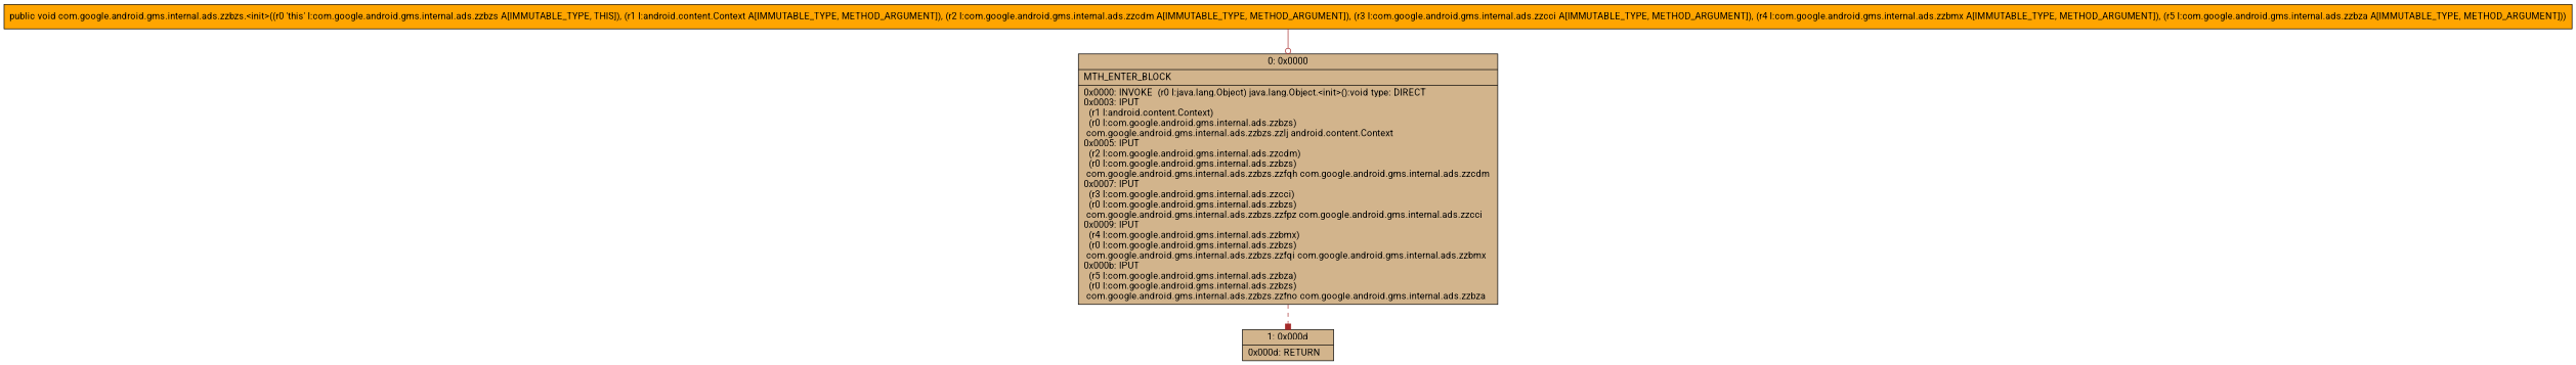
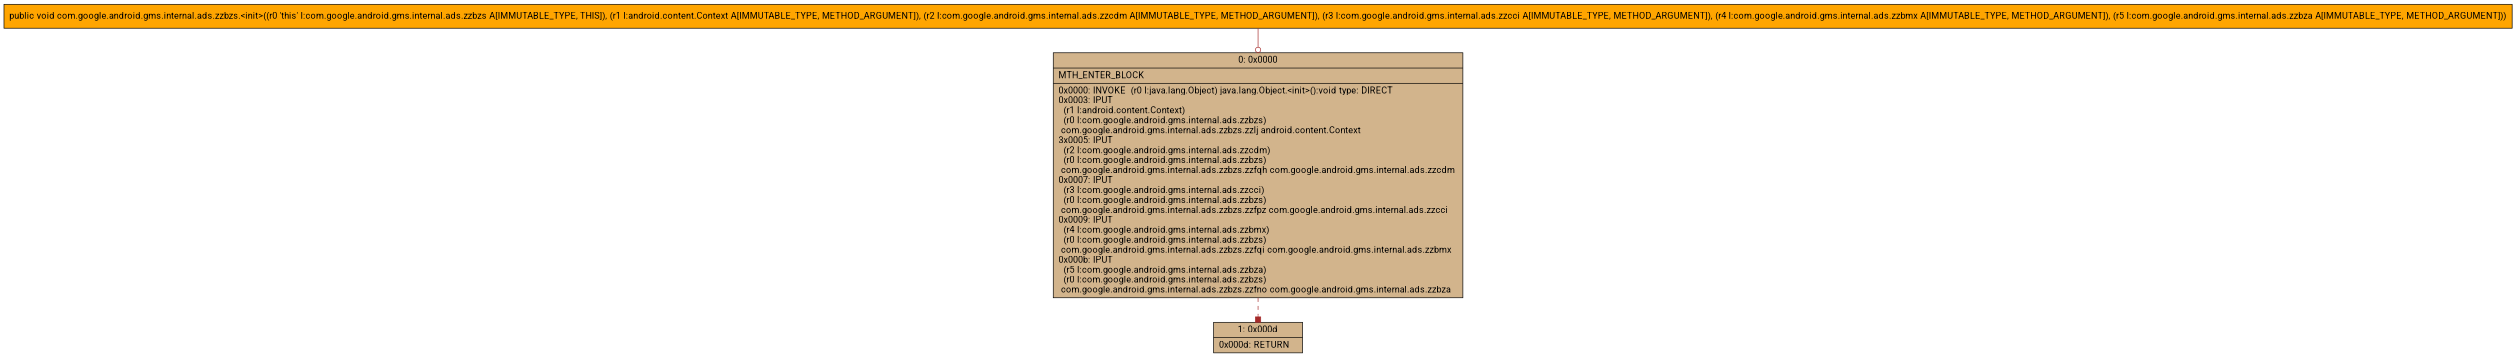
  digraph {
    fontname=Roboto
    node [shape=record style=filled fillcolor=tan fontname=Roboto]
    edge [color=brown fontname=Roboto]
-   n1 [label="{0\:\ 0x0000|MTH_ENTER_BLOCK\l|0x0000: INVOKE  (r0 I:java.lang.Object) java.lang.Object.\<init\>():void type: DIRECT \l0x0003: IPUT  \l  (r1 I:android.content.Context)\l  (r0 I:com.google.android.gms.internal.ads.zzbzs)\l com.google.android.gms.internal.ads.zzbzs.zzlj android.content.Context \l0x0005: IPUT  \l  (r2 I:com.google.android.gms.internal.ads.zzcdm)\l  (r0 I:com.google.android.gms.internal.ads.zzbzs)\l com.google.android.gms.internal.ads.zzbzs.zzfqh com.google.android.gms.internal.ads.zzcdm \l0x0007: IPUT  \l  (r3 I:com.google.android.gms.internal.ads.zzcci)\l  (r0 I:com.google.android.gms.internal.ads.zzbzs)\l com.google.android.gms.internal.ads.zzbzs.zzfpz com.google.android.gms.internal.ads.zzcci \l0x0009: IPUT  \l  (r4 I:com.google.android.gms.internal.ads.zzbmx)\l  (r0 I:com.google.android.gms.internal.ads.zzbzs)\l com.google.android.gms.internal.ads.zzbzs.zzfqi com.google.android.gms.internal.ads.zzbmx \l0x000b: IPUT  \l  (r5 I:com.google.android.gms.internal.ads.zzbza)\l  (r0 I:com.google.android.gms.internal.ads.zzbzs)\l com.google.android.gms.internal.ads.zzbzs.zzfno com.google.android.gms.internal.ads.zzbza \l}"]
+   n1 [label="{0\:\ 0x0000|MTH_ENTER_BLOCK\l|0x0000: INVOKE  (r0 I:java.lang.Object) java.lang.Object.\<init\>():void type: DIRECT \l0x0003: IPUT  \l  (r1 I:android.content.Context)\l  (r0 I:com.google.android.gms.internal.ads.zzbzs)\l com.google.android.gms.internal.ads.zzbzs.zzlj android.content.Context \l3x0005: IPUT  \l  (r2 I:com.google.android.gms.internal.ads.zzcdm)\l  (r0 I:com.google.android.gms.internal.ads.zzbzs)\l com.google.android.gms.internal.ads.zzbzs.zzfqh com.google.android.gms.internal.ads.zzcdm \l0x0007: IPUT  \l  (r3 I:com.google.android.gms.internal.ads.zzcci)\l  (r0 I:com.google.android.gms.internal.ads.zzbzs)\l com.google.android.gms.internal.ads.zzbzs.zzfpz com.google.android.gms.internal.ads.zzcci \l0x0009: IPUT  \l  (r4 I:com.google.android.gms.internal.ads.zzbmx)\l  (r0 I:com.google.android.gms.internal.ads.zzbzs)\l com.google.android.gms.internal.ads.zzbzs.zzfqi com.google.android.gms.internal.ads.zzbmx \l0x000b: IPUT  \l  (r5 I:com.google.android.gms.internal.ads.zzbza)\l  (r0 I:com.google.android.gms.internal.ads.zzbzs)\l com.google.android.gms.internal.ads.zzbzs.zzfno com.google.android.gms.internal.ads.zzbza \l}"]
    n2 [label="{1\:\ 0x000d|0x000d: RETURN   \l}"]
    n3 [label="{public void com.google.android.gms.internal.ads.zzbzs.\<init\>((r0 'this' I:com.google.android.gms.internal.ads.zzbzs A[IMMUTABLE_TYPE, THIS]), (r1 I:android.content.Context A[IMMUTABLE_TYPE, METHOD_ARGUMENT]), (r2 I:com.google.android.gms.internal.ads.zzcdm A[IMMUTABLE_TYPE, METHOD_ARGUMENT]), (r3 I:com.google.android.gms.internal.ads.zzcci A[IMMUTABLE_TYPE, METHOD_ARGUMENT]), (r4 I:com.google.android.gms.internal.ads.zzbmx A[IMMUTABLE_TYPE, METHOD_ARGUMENT]), (r5 I:com.google.android.gms.internal.ads.zzbza A[IMMUTABLE_TYPE, METHOD_ARGUMENT])) }" fillcolor=orange]
    n1 -> n2 [style=dashed arrowhead=box]
    n3 -> n1 [style=solid arrowhead=odot]
  }
